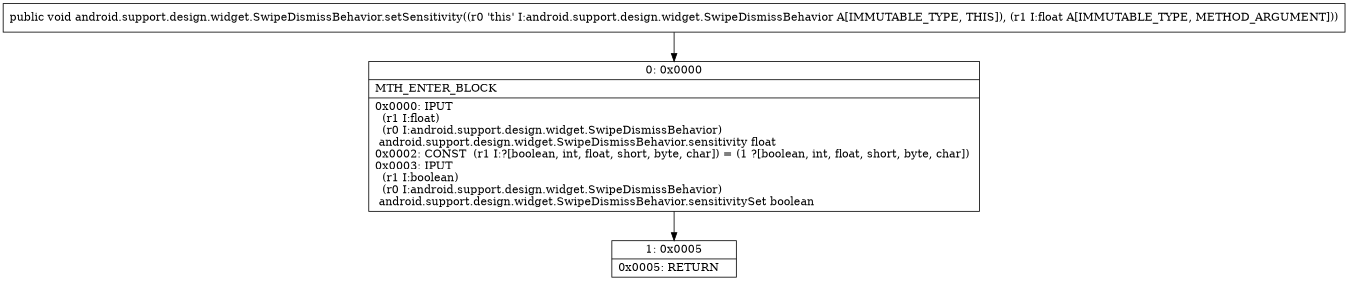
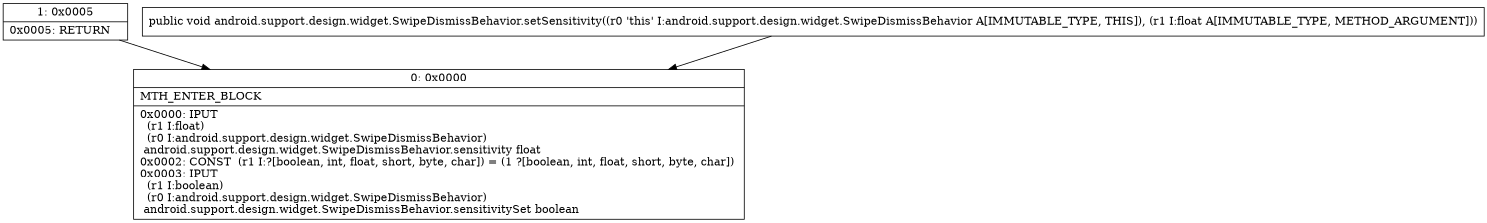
  digraph {
    node [shape=record]
    n1 [label="{0\:\ 0x0000|MTH_ENTER_BLOCK\l|0x0000: IPUT  \l  (r1 I:float)\l  (r0 I:android.support.design.widget.SwipeDismissBehavior)\l android.support.design.widget.SwipeDismissBehavior.sensitivity float \l0x0002: CONST  (r1 I:?[boolean, int, float, short, byte, char]) = (1 ?[boolean, int, float, short, byte, char]) \l0x0003: IPUT  \l  (r1 I:boolean)\l  (r0 I:android.support.design.widget.SwipeDismissBehavior)\l android.support.design.widget.SwipeDismissBehavior.sensitivitySet boolean \l}"]
    n2 [label="{1\:\ 0x0005|0x0005: RETURN   \l}"]
    n3 [label="{public void android.support.design.widget.SwipeDismissBehavior.setSensitivity((r0 'this' I:android.support.design.widget.SwipeDismissBehavior A[IMMUTABLE_TYPE, THIS]), (r1 I:float A[IMMUTABLE_TYPE, METHOD_ARGUMENT])) }"]
-   n1 -> n2
+   n2 -> n1
    n3 -> n1
  }
